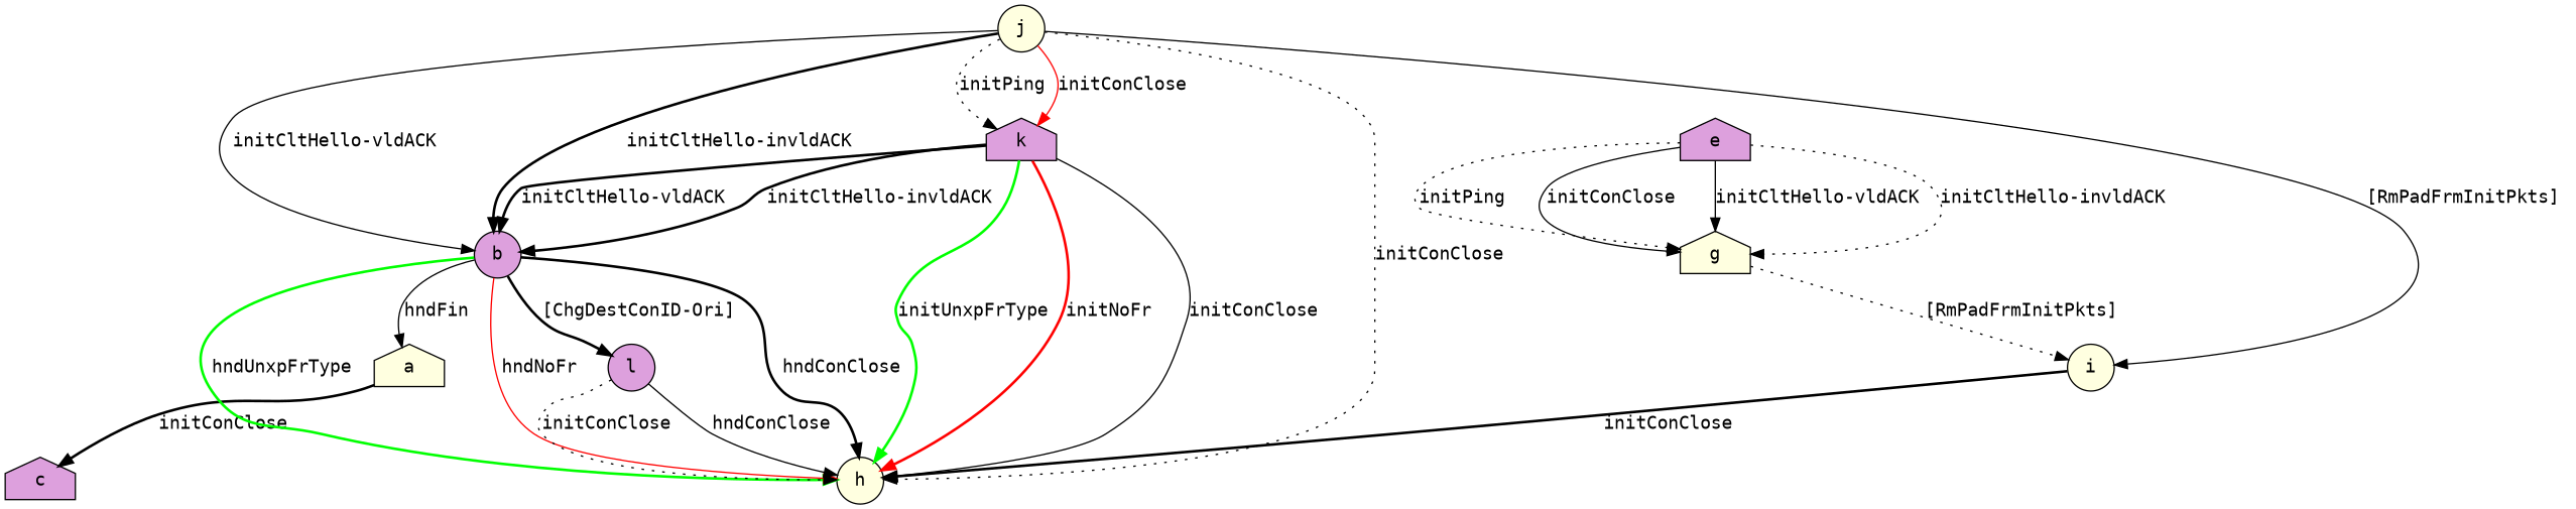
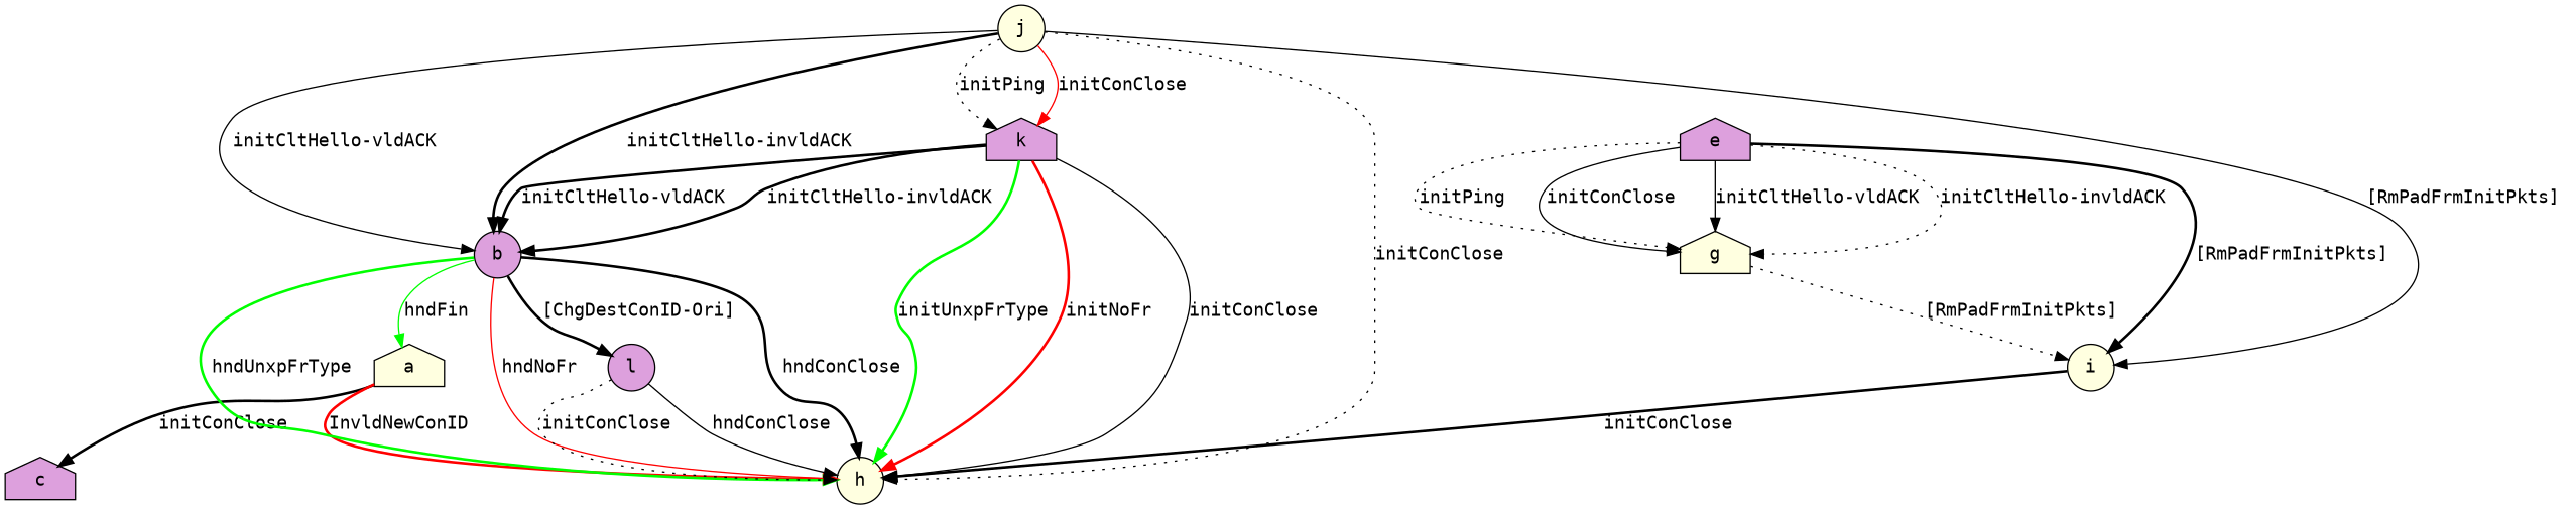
  digraph {
    fontname="DejaVu Sans Mono"
    node [fillcolor=plum fontname="DejaVu Sans Mono" shape=house style=filled]
    edge [fontname="DejaVu Sans Mono" style=bold]
    c
    a [fillcolor=lightyellow]
    h [fillcolor=lightyellow shape=circle]
    b [shape=circle]
    l [shape=circle]
    e
    g [fillcolor=lightyellow]
    i [fillcolor=lightyellow shape=circle]
    j [fillcolor=lightyellow shape=circle]
    k
    a -> c [label="initConClose "]
-   b -> a [label="hndFin " style=solid]
+   a -> h [color=red label="InvldNewConID "]
+   b -> a [label="hndFin " style=solid color=green]
    b -> h [label="hndConClose "]
    b -> h [color=green label="hndUnxpFrType "]
    b -> h [color=red label="hndNoFr " style=solid]
    b -> l [label="[ChgDestConID-Ori] "]
    l -> h [label="initConClose " style=dotted]
    l -> h [label="hndConClose " style=solid]
    e -> g [label="initPing " style=dotted]
    e -> g [label="initConClose " style=solid]
    e -> g [label="initCltHello-vldACK " style=solid]
    e -> g [label="initCltHello-invldACK " style=dotted]
+   e -> i [label="[RmPadFrmInitPkts] "]
    g -> i [label="[RmPadFrmInitPkts] " style=dotted]
    i -> h [label="initConClose "]
    j -> h [color=black label="initConClose " style=dotted]
    j -> b [label="initCltHello-vldACK " style=solid]
    j -> b [label="initCltHello-invldACK "]
    j -> i [label="[RmPadFrmInitPkts] " style=solid]
    j -> k [label="initPing " style=dotted]
    j -> k [color=red label="initConClose " style=solid]
    k -> h [label="initConClose " style=solid]
    k -> h [color=green label="initUnxpFrType "]
    k -> h [color=red label="initNoFr "]
    k -> b [label="initCltHello-vldACK "]
    k -> b [label="initCltHello-invldACK "]
  }
